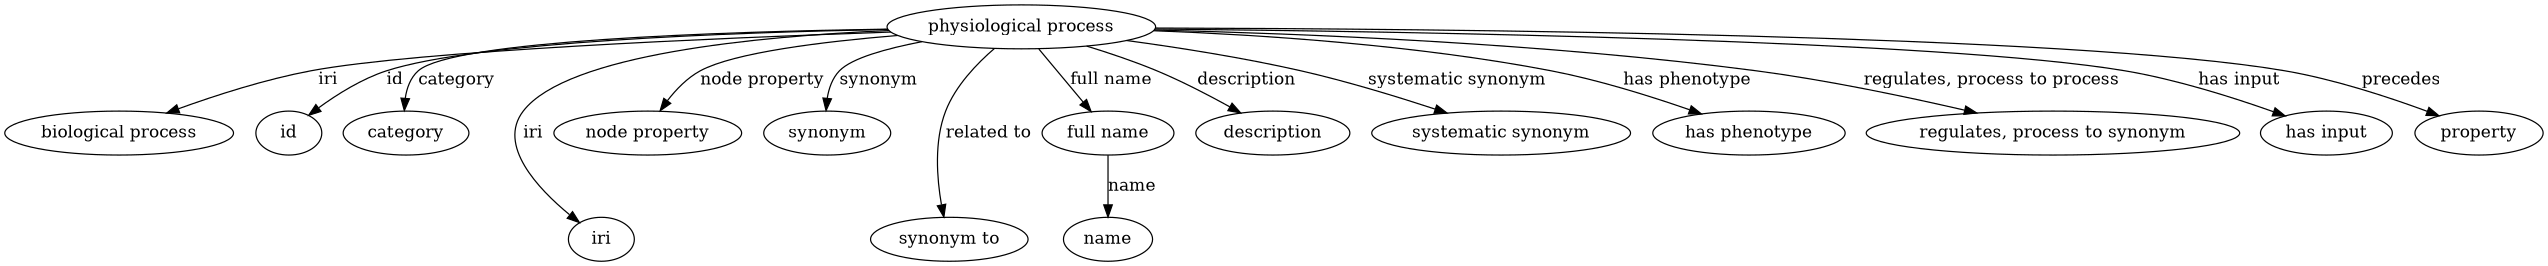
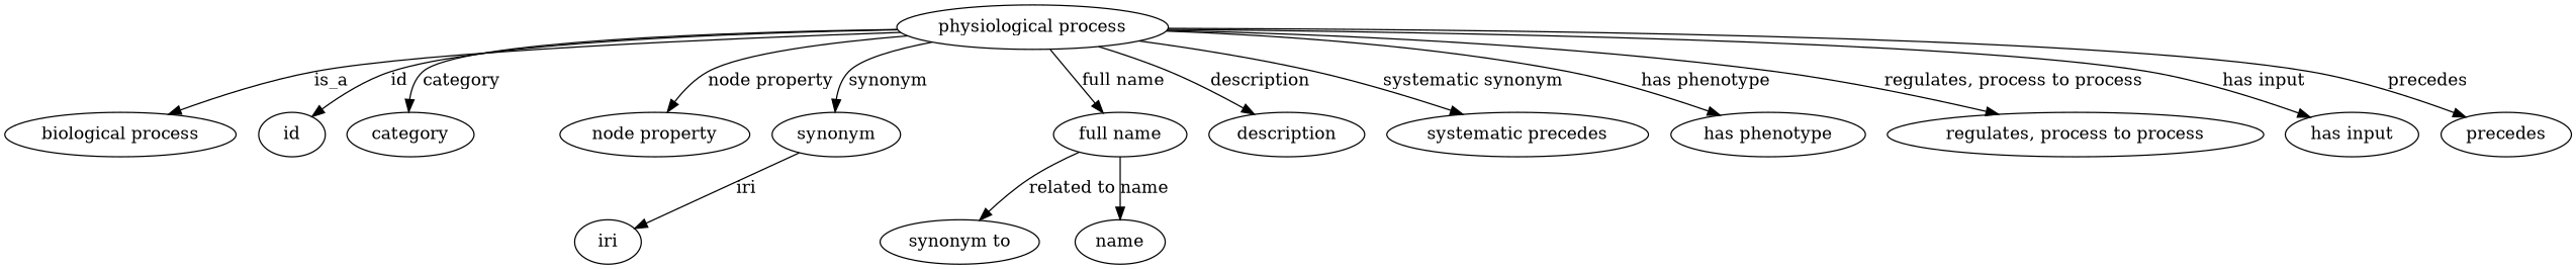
  digraph {
    node [color=black]
    edge [color=black style=solid]
    n1 [height=0.5 label="physiological process" width=2.4025 color=""]
    "biological process" [height=0.5 width=2.0612 color=""]
    id [height=0.5 width=0.75]
    category [height=0.5 width=0.75]
    n5 [height=0.5 label="synonym to" width=0.75]
    "node property" [height=0.5 width=0.75]
    iri [height=0.5 width=0.75]
    synonym [height=0.5 width=0.75]
    "full name" [height=0.5 width=0.75]
    description [height=0.5 width=0.75]
-   "systematic synonym" [height=0.5 width=0.75]
+   "systematic synonym" [height=0.5 width=0.75 label="systematic precedes"]
    "has phenotype" [height=0.5 width=0.75]
-   "regulates, process to process" [height=0.5 width=0.75 label="regulates, process to synonym"]
+   "regulates, process to process" [height=0.5 width=0.75]
    "has input" [height=0.5 width=0.75]
-   precedes [height=0.5 width=0.75 label=property]
+   precedes [height=0.5 width=0.75]
    name [height=0.5 width=0.75]
-   n1 -> "biological process" [label=iri color="" style=""]
+   n1 -> "biological process" [label=is_a color="" style=""]
    n1 -> id [label=id]
    n1 -> category [label=category]
-   n1 -> n5 [label="related to"]
+   "full name" -> n5 [label="related to"]
    n1 -> "node property" [label="node property"]
-   n1 -> iri [label=iri]
+   synonym -> iri [label=iri]
    n1 -> synonym [label=synonym]
    n1 -> "full name" [label="full name"]
    n1 -> description [label=description]
    n1 -> "systematic synonym" [label="systematic synonym"]
    n1 -> "has phenotype" [label="has phenotype"]
    n1 -> "regulates, process to process" [label="regulates, process to process"]
    n1 -> "has input" [label="has input"]
    n1 -> precedes [label=precedes]
    "full name" -> name [label=name]
  }
